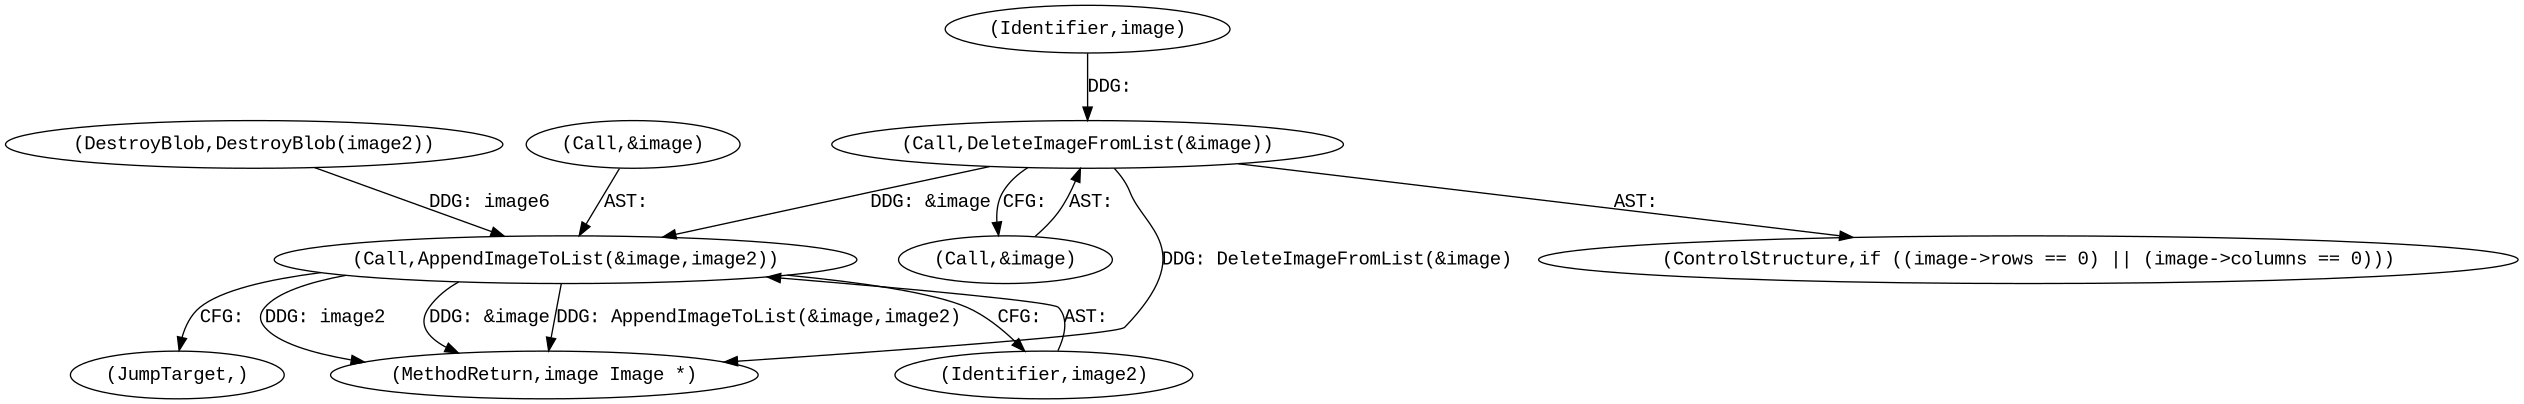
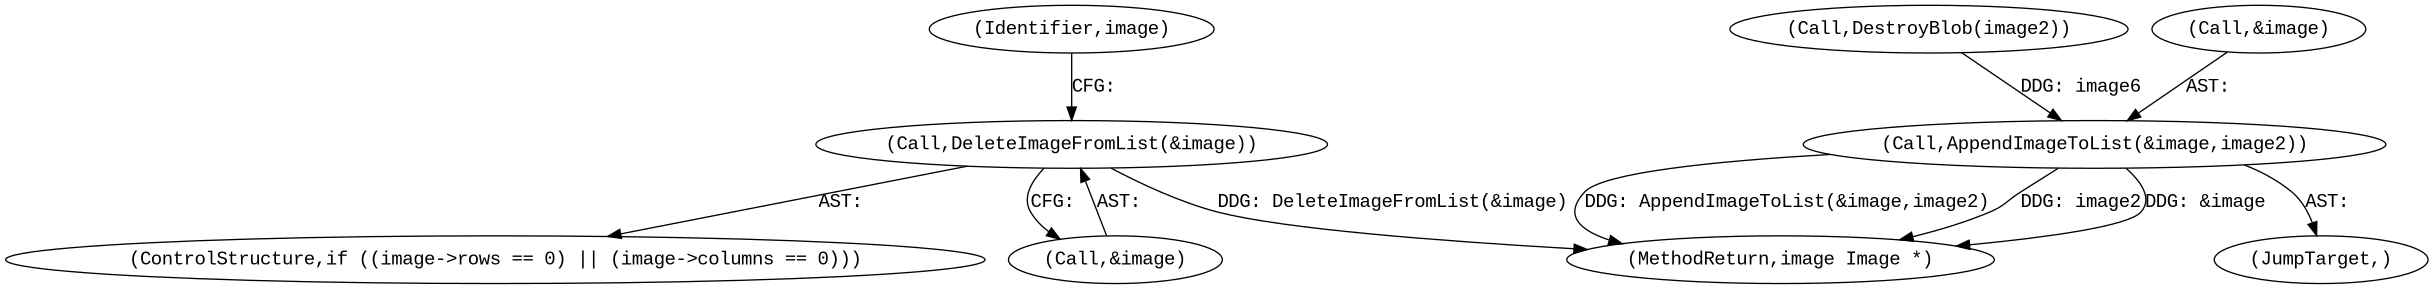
  digraph {
    fontname="Liberation Mono"
    node [fontname="Liberation Mono"]
    edge [fontname="Liberation Mono"]
    n1 [label="(Call,DeleteImageFromList(&image))"]
    n2 [label="(Call,AppendImageToList(&image,image2))"]
    n3 [label="(MethodReturn,image Image *)"]
    n4 [label="(ControlStructure,if ((image->rows == 0) || (image->columns == 0)))"]
    n5 [label="(Call,&image)"]
    n6 [label="(JumpTarget,)"]
-   n7 [label="(Identifier,image2)"]
-   n8 [label="(DestroyBlob,DestroyBlob(image2))"]
+   n8 [label="(Call,DestroyBlob(image2))"]
    n9 [label="(Call,&image)"]
    n10 [label="(Identifier,image)"]
-   n1 -> n2 [label="DDG: &image"]
    n1 -> n3 [label="DDG: DeleteImageFromList(&image)"]
    n1 -> n4 [label="AST: "]
    n1 -> n5 [label="CFG: "]
    n2 -> n3 [label="DDG: AppendImageToList(&image,image2)"]
    n2 -> n3 [label="DDG: image2"]
    n2 -> n3 [label="DDG: &image"]
-   n2 -> n6 [label="CFG: "]
-   n2 -> n7 [label="CFG: "]
+   n2 -> n6 [label="AST: "]
    n5 -> n1 [label="AST: "]
-   n7 -> n2 [label="AST: "]
    n8 -> n2 [label="DDG: image6"]
    n9 -> n2 [label="AST: "]
-   n10 -> n1 [label="DDG: "]
+   n10 -> n1 [label="CFG: "]
  }
